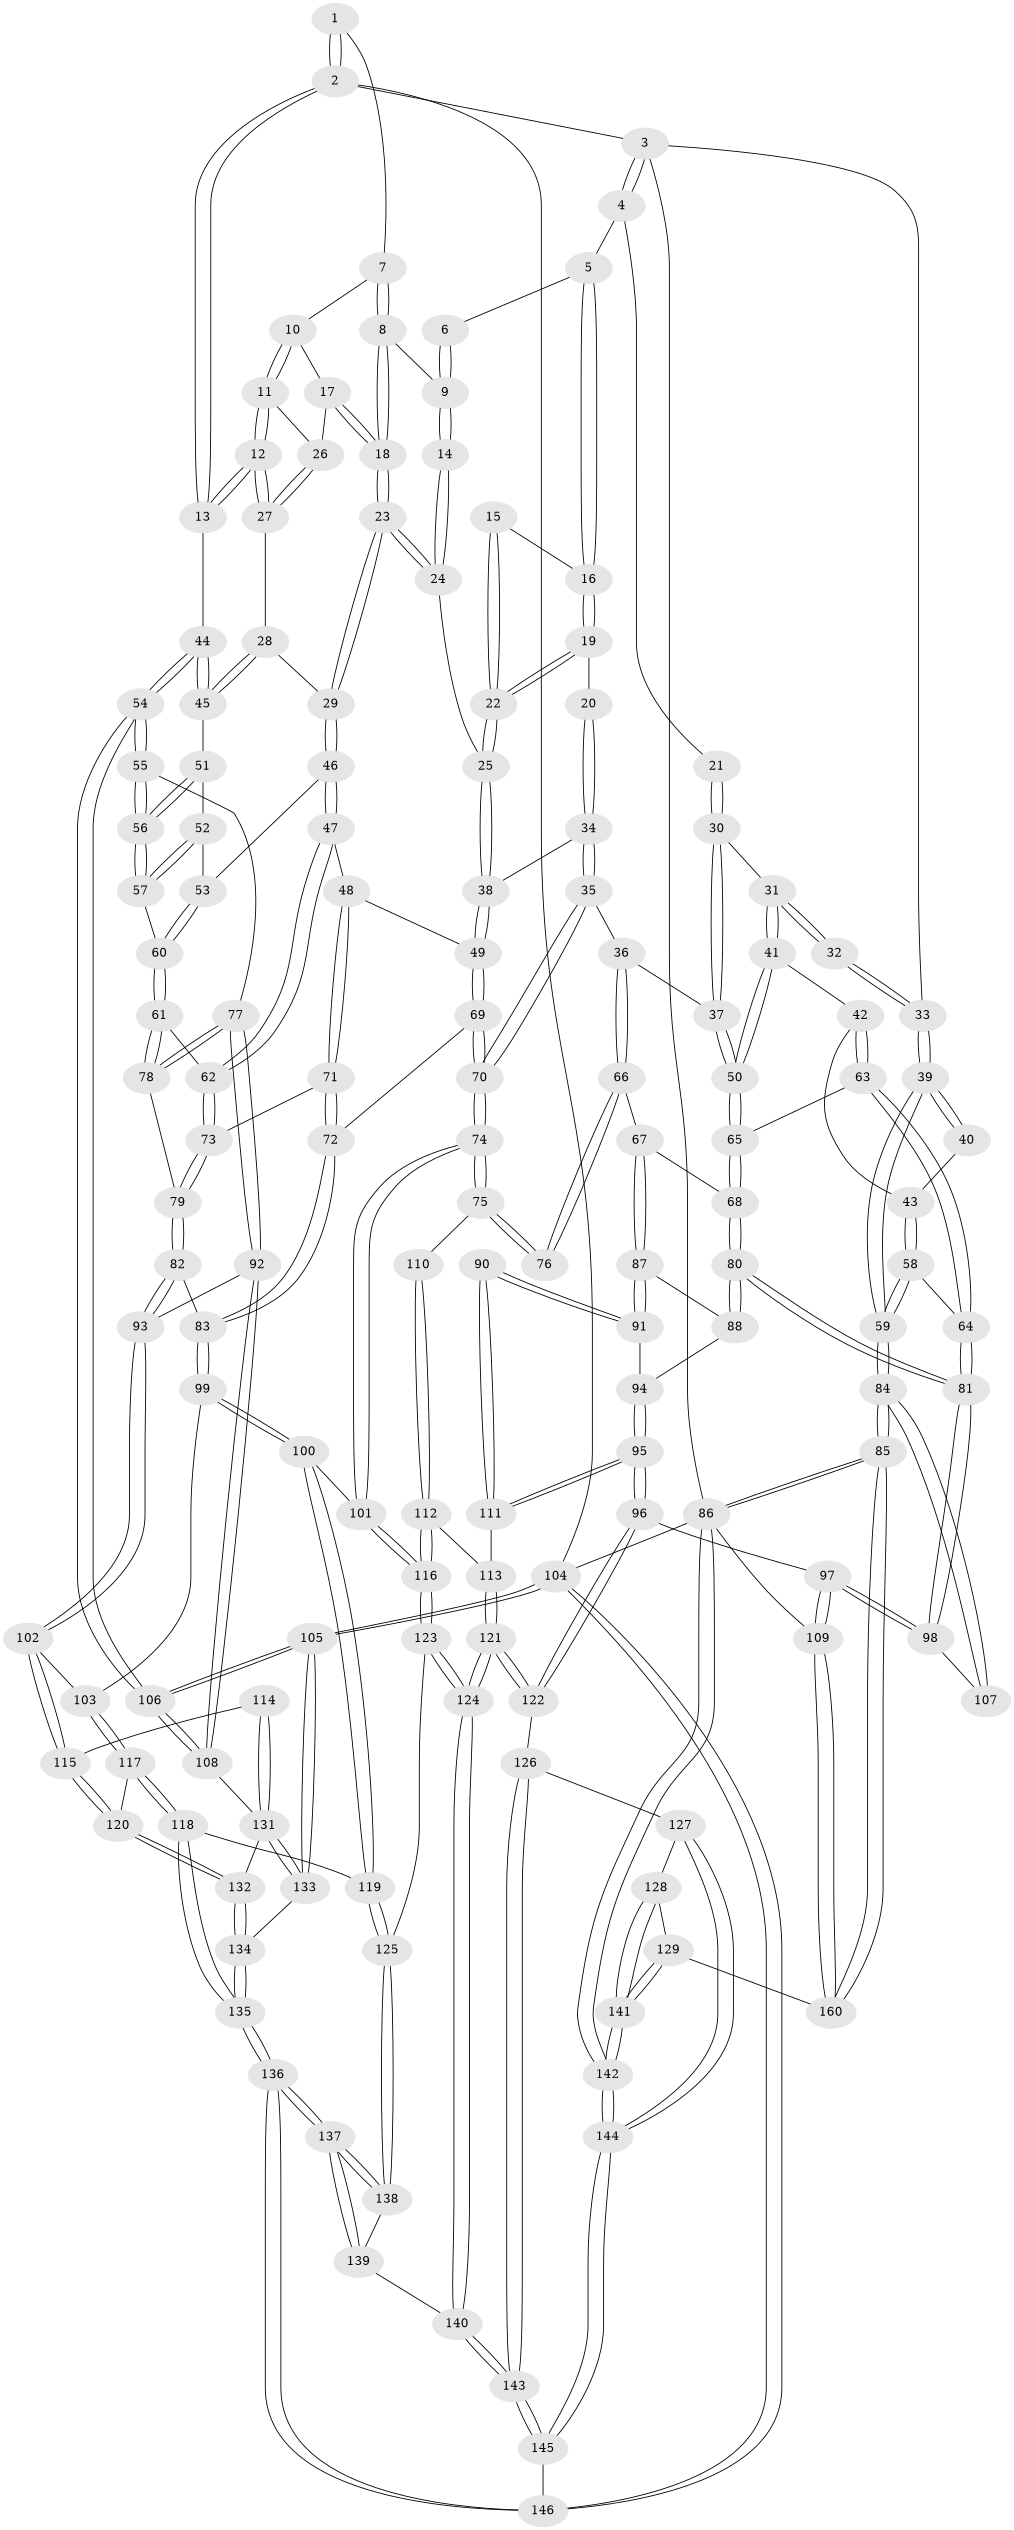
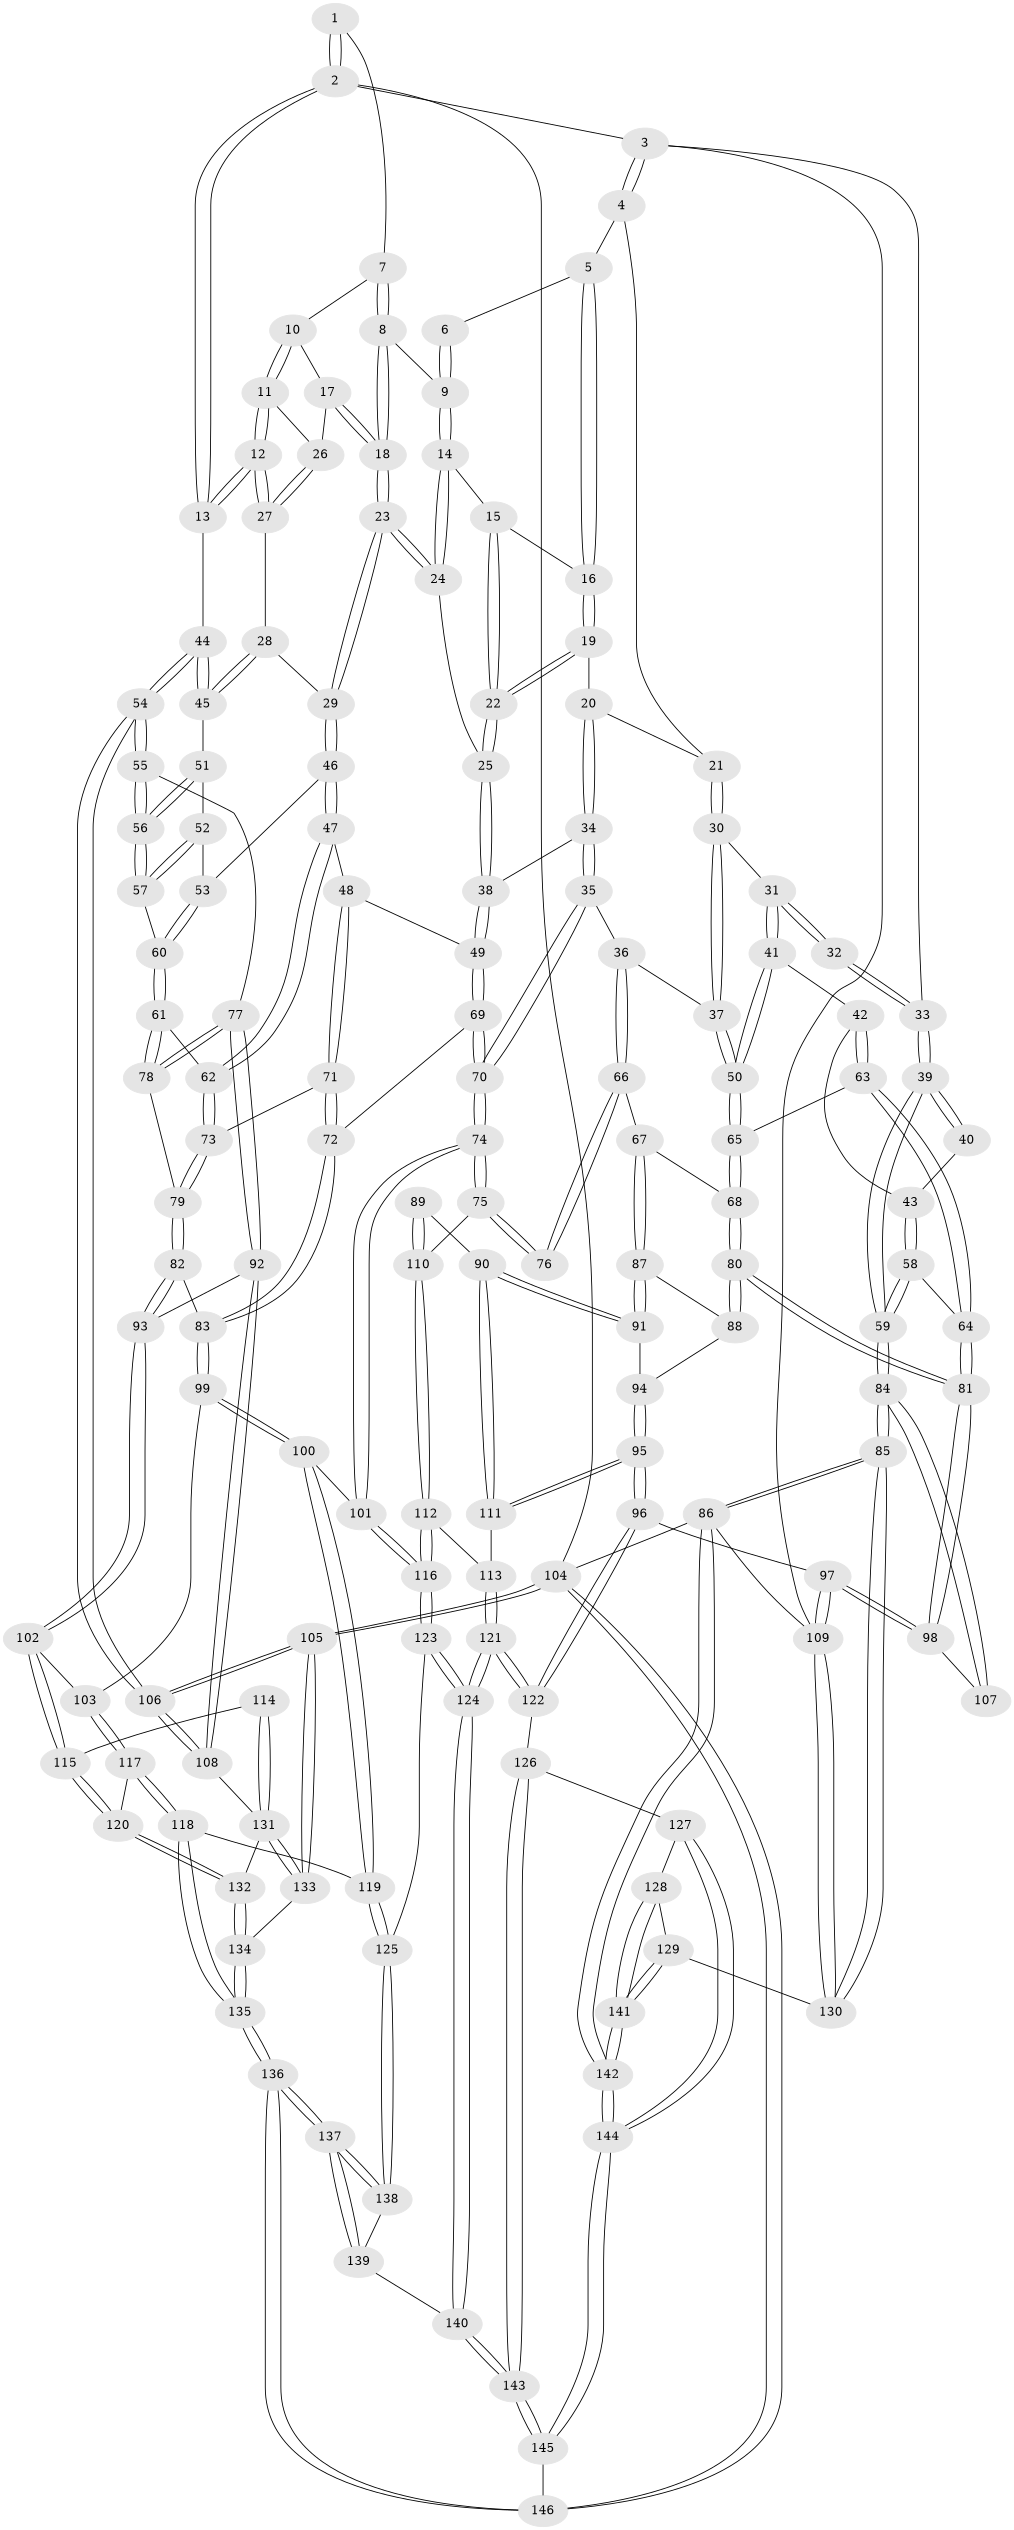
  graph {
    node [color=gray90 style=filled]
    1
    2
    7
    3
    13
    104
    8
    10
    4
    33
    86
    44
    105
    146
    5
    21
    39
    142
    109
    6
    16
    30
    9
    19
    14
    18
    11
    17
    23
    15
    24
    12
    26
    27
    28
    45
    54
    22
    25
    20
    29
    34
    38
    35
    31
    37
    46
    49
    51
    47
    53
    32
    41
    50
    42
    40
    59
    36
    70
    66
    74
    67
    76
    65
    69
    43
    84
    58
    63
    64
    55
    106
    52
    56
    48
    62
    60
    71
    73
    72
    68
    57
    61
    77
    108
    78
    92
    81
    85
    107
    79
    98
    80
    87
    88
    91
    83
    75
    101
    99
    82
    110
    116
    112
+   89
    90
    93
    94
    102
    100
    103
-   130 [label=160]
+   130
    144
    95
    111
    113
    131
    115
    96
    97
    122
    126
    119
    117
    125
    123
    120
    118
    133
    134
    114
    121
    124
    132
    135
    136
    138
    140
    127
    143
    139
    128
    145
    129
    141
    137
    1 -- 2
    1 -- 2
    1 -- 7
    2 -- 3
    2 -- 13
    2 -- 13
    2 -- 104
    7 -- 8
    7 -- 8
    7 -- 10
    3 -- 4
    3 -- 4
    3 -- 33
-   3 -- 86
+   3 -- 109
    13 -- 44
    104 -- 105
    104 -- 105
    104 -- 146
    104 -- 146
    8 -- 9
    8 -- 18
    8 -- 18
    10 -- 11
    10 -- 11
    10 -- 17
    4 -- 5
    4 -- 21
    33 -- 39
    33 -- 39
    86 -- 104
    86 -- 142
    86 -- 142
    86 -- 109
    44 -- 45
    44 -- 45
    44 -- 54
    44 -- 54
    105 -- 106
    105 -- 106
    105 -- 133
    105 -- 133
    5 -- 6
    5 -- 16
    5 -- 16
    21 -- 30
    21 -- 30
    39 -- 40
    39 -- 40
    39 -- 59
    39 -- 59
    142 -- 144
    142 -- 144
    109 -- 130
    109 -- 130
    6 -- 9
    6 -- 9
    16 -- 19
    16 -- 19
    30 -- 31
    30 -- 37
    30 -- 37
    9 -- 14
    9 -- 14
    19 -- 22
    19 -- 22
    19 -- 20
+   14 -- 15
    14 -- 24
    14 -- 24
    18 -- 23
    18 -- 23
    11 -- 12
    11 -- 12
    11 -- 26
    17 -- 18
    17 -- 18
    17 -- 26
    23 -- 24
    23 -- 24
    23 -- 29
    23 -- 29
    15 -- 16
    15 -- 22
    15 -- 22
    24 -- 25
    12 -- 13
    12 -- 13
    12 -- 27
    12 -- 27
    26 -- 27
    26 -- 27
    27 -- 28
    28 -- 45
    28 -- 45
    28 -- 29
    45 -- 51
    54 -- 55
    54 -- 55
    54 -- 106
    54 -- 106
    22 -- 25
    22 -- 25
    25 -- 38
    25 -- 38
+   20 -- 21
    20 -- 34
    20 -- 34
    29 -- 46
    29 -- 46
    34 -- 38
    34 -- 35
    34 -- 35
    38 -- 49
    38 -- 49
    35 -- 36
    35 -- 70
    35 -- 70
    31 -- 32
    31 -- 32
    31 -- 41
    31 -- 41
    37 -- 50
    37 -- 50
    46 -- 47
    46 -- 47
    46 -- 53
    49 -- 69
    49 -- 69
    51 -- 52
    51 -- 56
    51 -- 56
    47 -- 48
    47 -- 62
    47 -- 62
    53 -- 60
    53 -- 60
    32 -- 33
    32 -- 33
    41 -- 50
    41 -- 50
    41 -- 42
    50 -- 65
    50 -- 65
    42 -- 43
    42 -- 63
    42 -- 63
    40 -- 43
    59 -- 84
    59 -- 84
    36 -- 37
    36 -- 66
    36 -- 66
    70 -- 74
    70 -- 74
    66 -- 67
    66 -- 76
    66 -- 76
    74 -- 75
    74 -- 75
    74 -- 101
    74 -- 101
    67 -- 68
    67 -- 87
    67 -- 87
    65 -- 68
    65 -- 68
    69 -- 70
    69 -- 70
    69 -- 72
    43 -- 58
    43 -- 58
    84 -- 85
    84 -- 85
    84 -- 107
    84 -- 107
    58 -- 59
    58 -- 59
    58 -- 64
    63 -- 65
    63 -- 64
    63 -- 64
    64 -- 81
    64 -- 81
    55 -- 56
    55 -- 56
    55 -- 77
    106 -- 108
    106 -- 108
    52 -- 53
    52 -- 57
    52 -- 57
    56 -- 57
    56 -- 57
    48 -- 49
    48 -- 71
    48 -- 71
    62 -- 73
    62 -- 73
    60 -- 61
    60 -- 61
    71 -- 73
    71 -- 72
    71 -- 72
    73 -- 79
    73 -- 79
    72 -- 83
    72 -- 83
    68 -- 80
    68 -- 80
    57 -- 60
    61 -- 62
    61 -- 78
    61 -- 78
    77 -- 78
    77 -- 78
    77 -- 92
    77 -- 92
    108 -- 131
    78 -- 79
    92 -- 108
    92 -- 108
    92 -- 93
    81 -- 98
    81 -- 98
    85 -- 86
    85 -- 86
    85 -- 130
    85 -- 130
    79 -- 82
    79 -- 82
    98 -- 107
    80 -- 81
    80 -- 81
    80 -- 88
    80 -- 88
    87 -- 88
    87 -- 91
    87 -- 91
    88 -- 94
    91 -- 94
    83 -- 99
    83 -- 99
    75 -- 76
    75 -- 76
    75 -- 110
    101 -- 116
    101 -- 116
    99 -- 100
    99 -- 100
    99 -- 103
    82 -- 83
    82 -- 93
    82 -- 93
    110 -- 112
    110 -- 112
    116 -- 123
    116 -- 123
    112 -- 116
    112 -- 116
    112 -- 113
+   89 -- 110
+   89 -- 110
+   89 -- 90
    90 -- 91
    90 -- 91
    90 -- 111
    90 -- 111
    93 -- 102
    93 -- 102
    94 -- 95
    94 -- 95
    102 -- 103
    102 -- 115
    102 -- 115
    100 -- 101
    100 -- 119
    100 -- 119
    103 -- 117
    103 -- 117
    144 -- 145
    144 -- 145
    95 -- 111
    95 -- 111
    95 -- 96
    95 -- 96
    111 -- 113
    113 -- 121
    113 -- 121
    131 -- 133
    131 -- 133
    131 -- 132
    115 -- 120
    115 -- 120
    96 -- 97
    96 -- 122
    96 -- 122
    97 -- 109
    97 -- 109
    97 -- 98
    97 -- 98
    122 -- 126
    126 -- 127
    126 -- 143
    126 -- 143
    119 -- 125
    119 -- 125
    117 -- 120
    117 -- 118
    117 -- 118
    125 -- 138
    125 -- 138
    123 -- 125
    123 -- 124
    123 -- 124
    120 -- 132
    120 -- 132
    118 -- 119
    118 -- 135
    118 -- 135
    133 -- 134
    134 -- 135
    134 -- 135
    114 -- 131
    114 -- 131
    114 -- 115
    121 -- 122
    121 -- 122
    121 -- 124
    121 -- 124
    124 -- 140
    124 -- 140
    132 -- 134
    132 -- 134
    135 -- 136
    135 -- 136
    136 -- 146
    136 -- 146
    136 -- 137
    136 -- 137
    138 -- 139
    140 -- 143
    140 -- 143
    127 -- 144
    127 -- 144
    127 -- 128
    143 -- 145
    143 -- 145
    139 -- 140
    128 -- 129
    128 -- 141
    128 -- 141
    145 -- 146
    129 -- 130
    129 -- 141
    129 -- 141
    141 -- 142
    141 -- 142
    137 -- 138
    137 -- 138
    137 -- 139
    137 -- 139
  }
